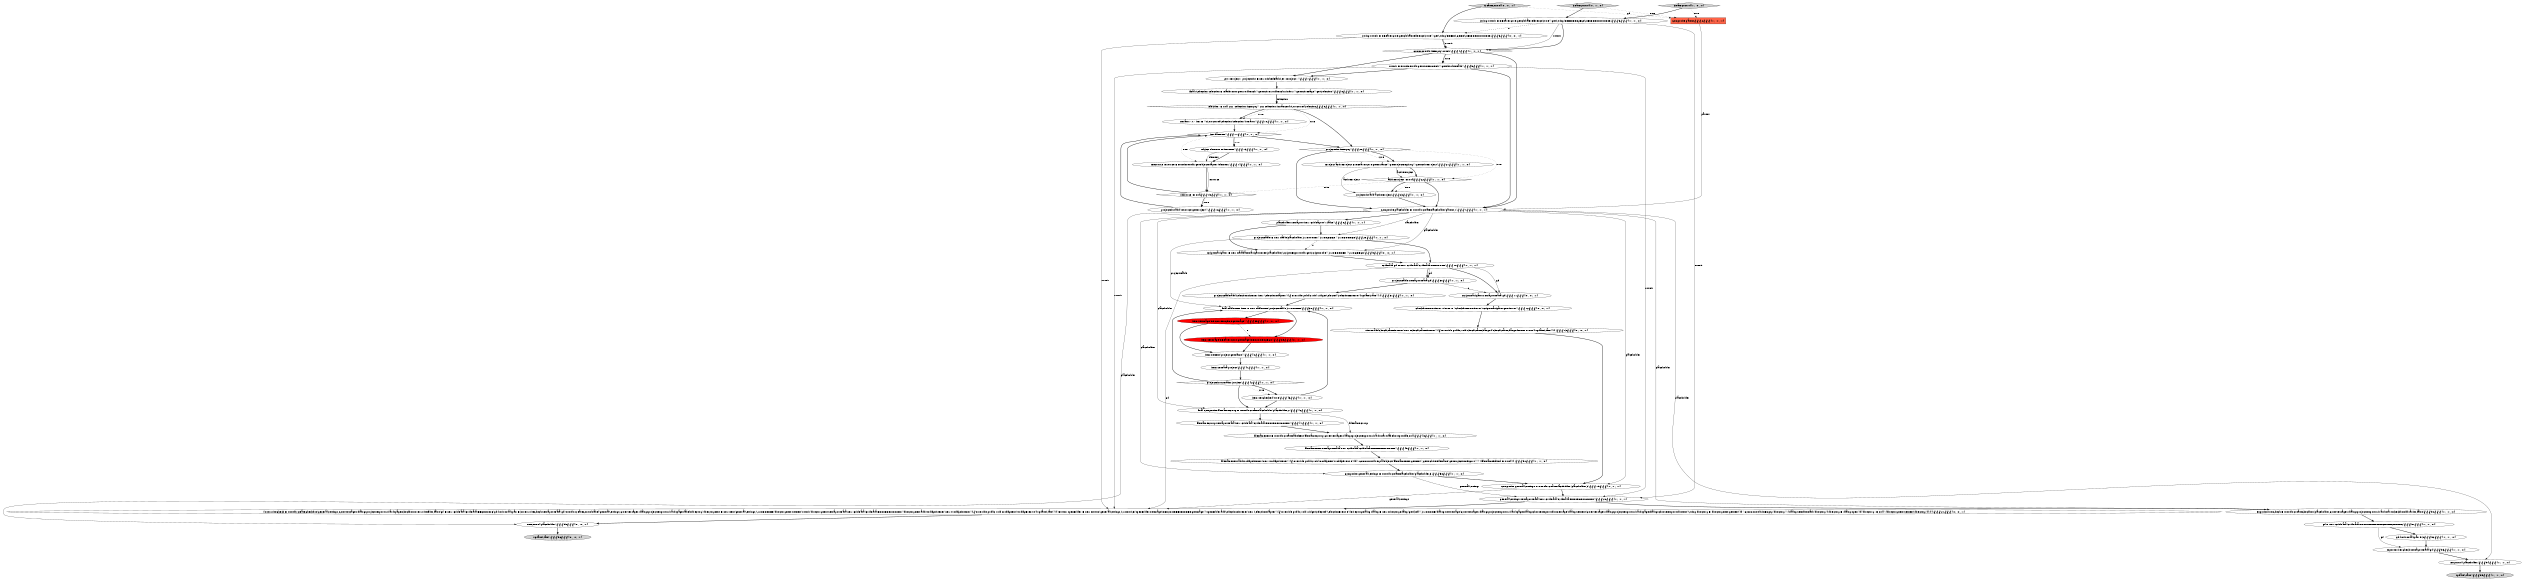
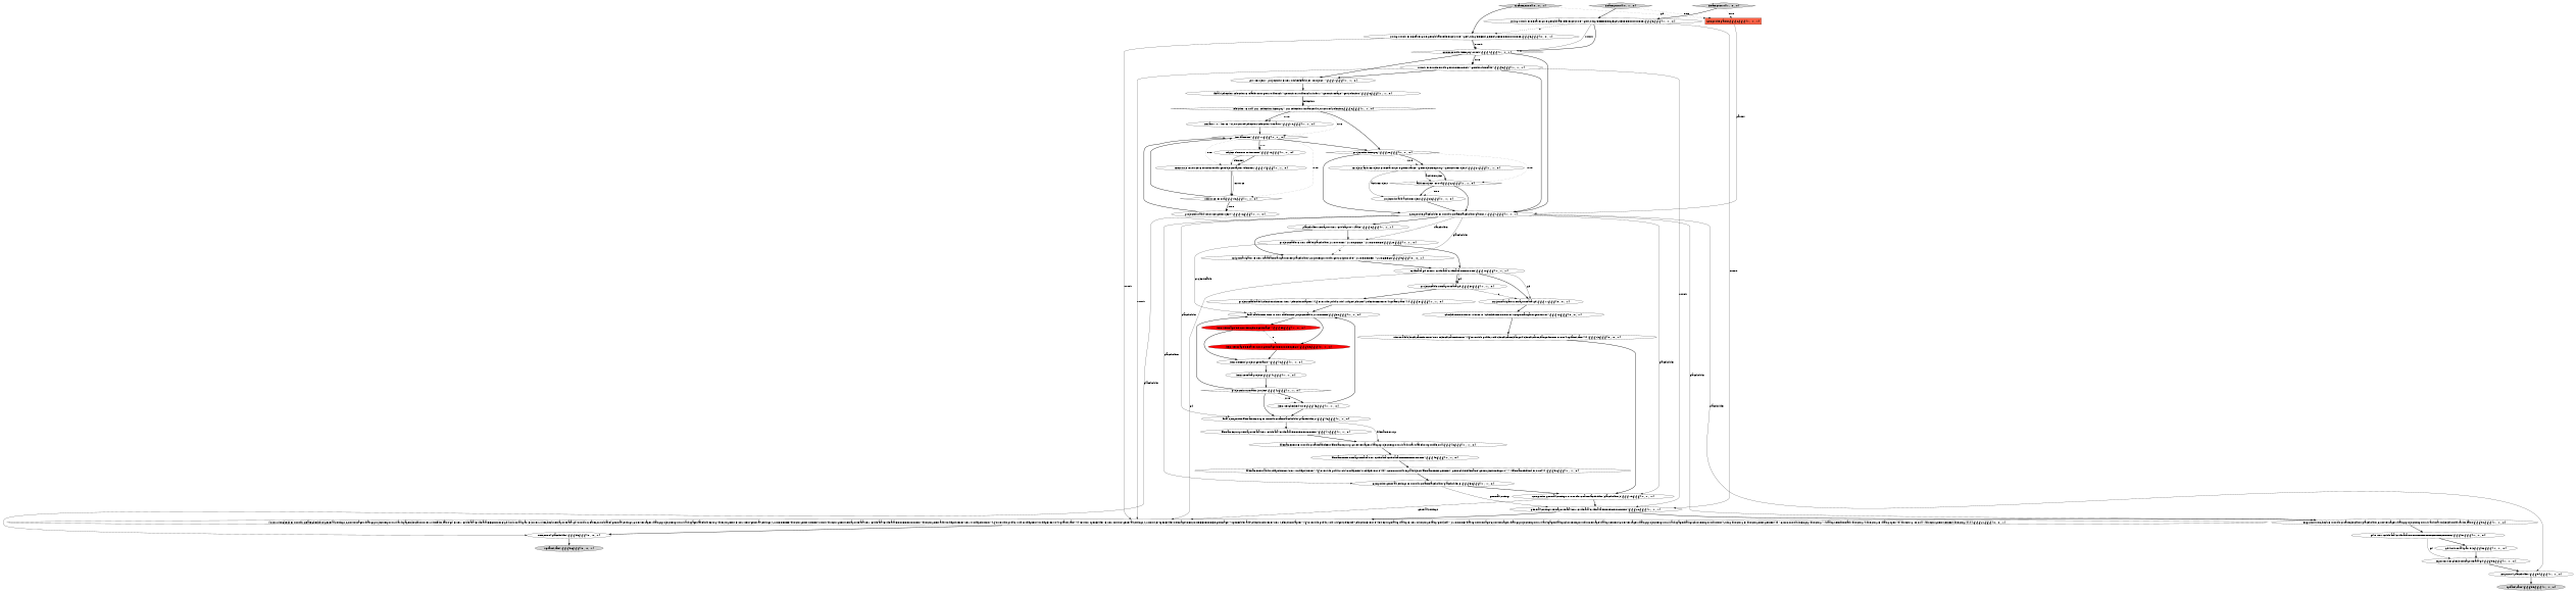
  digraph {
    node [fillcolor=white shape=ellipse style=filled]
    edge [style=bold]
    n1 [label="setControl(placeholder)@@@55@@@['0', '0', '1']"]
    n2 [fillcolor=lightgray label="updateState()@@@56@@@['0', '0', '1']"]
    n3 [label="gd = new GridData(GridData.HORIZONTAL_ALIGN_BEGINNING)@@@91@@@['1', '1', '0']"]
    n4 [label="exportDriverCheck.setLayoutData(gd)@@@93@@@['1', '1', '0']"]
    n5 [label="gd.horizontalSpan = 3@@@92@@@['1', '1', '0']"]
    n6 [label="setControl(placeholder)@@@94@@@['1', '1', '0']"]
    n7 [label="IResource resource = RuntimeUtils.getObjectAdapter(element,)@@@14@@@['1', '1', '0']"]
    n8 [label="resource != null@@@15@@@['1', '1', '0']" shape=diamond]
    n9 [label="projectList.add(resource.getProject())@@@16@@@['1', '1', '0']"]
    n10 [label="iter.hasNext()@@@11@@@['1', '1', '0']" shape=diamond]
    n11 [label="Set<IProject> projectList = new LinkedHashSet<IProject>()@@@7@@@['1', '1', '0']"]
    n12 [label="final ISelection selection = PlatformUI.getWorkbench().getActiveWorkbenchWindow().getActivePage().getSelection()@@@8@@@['1', '1', '0']"]
    n13 [label="selection != null && !selection.isEmpty() && selection instanceof IStructuredSelection@@@9@@@['1', '1', '0']" shape=diamond]
    n14 [fillcolor=red label="item.setImage(DBeaverIcons.getImage(DBIcon.PROJECT))@@@39@@@['0', '1', '0']"]
    n15 [label="item.setText(project.getName())@@@40@@@['1', '1', '0']"]
    n16 [label="item.setData(project)@@@41@@@['1', '1', '0']"]
    n17 [label="final Composite fileNameGroup = UIUtils.createPlaceholder(placeholder,2)@@@46@@@['1', '1', '0']"]
    n18 [label="fileNameGroup.setLayoutData(new GridData(GridData.FILL_HORIZONTAL))@@@47@@@['1', '1', '0']"]
    n19 [label="fileNameText = UIUtils.createLabelText(fileNameGroup,CoreMessages.dialog_project_export_wizard_start_label_output_file,null)@@@48@@@['1', '1', '0']"]
    n20 [label="fileNameText.setLayoutData(new GridData(GridData.FILL_HORIZONTAL))@@@49@@@['1', '1', '0']"]
    n21 [fillcolor=tomato label="Composite parent@@@2@@@['1', '1', '1']" shape=box]
    n22 [label="Composite placeholder = UIUtils.createPlaceholder(parent,1)@@@7@@@['1', '1', '1']"]
    n23 [label="Composite generalSettings = UIUtils.createPlaceholder(placeholder,3)@@@58@@@['1', '1', '0']"]
    n24 [label="Composite generalSettings = UIUtils.createPlaceholder(placeholder,3)@@@19@@@['1', '1', '1']"]
    n25 [label="placeholder.setLayout(new GridLayout(1,false))@@@8@@@['1', '1', '1']"]
    n26 [label="projectsTable = new Table(placeholder,SWT.MULTI | SWT.CHECK | SWT.BORDER)@@@28@@@['1', '1', '0']"]
    n27 [label="exportDriverCheck = UIUtils.createCheckbox(placeholder,CoreMessages.dialog_project_export_wizard_start_checkbox_libraries,false)@@@90@@@['1', '1', '0']"]
    n28 [label="scriptsNavigator = new DatabaseNavigatorTree(placeholder,ScriptsExportUtils.getScriptsNode(),SWT.BORDER | SWT.CHECK)@@@9@@@['0', '0', '1']"]
    n29 [label="Object element = iter.next()@@@13@@@['1', '1', '0']"]
    n30 [label="projectList.isEmpty()@@@20@@@['1', '1', '0']" shape=diamond]
    n31 [label="projectList.add(activeProject)@@@23@@@['1', '1', '0']"]
    n32 [label="GridData gd = new GridData(GridData.FILL_BOTH)@@@10@@@['1', '1', '1']"]
    n33 [label="{overwriteCheck = UIUtils.createCheckbox(generalSettings,CoreMessages.dialog_project_export_wizard_page_checkbox_overwrite_files,false)gd = new GridData(GridData.BEGINNING)gd.horizontalSpan = 3overwriteCheck.setLayoutData(gd)UIUtils.createControlLabel(generalSettings,CoreMessages.dialog_project_export_wizard_page_label_directory)directoryText = new Text(generalSettings,SWT.BORDER)directoryText.setText(outDir)directoryText.setLayoutData(new GridData(GridData.FILL_HORIZONTAL))directoryText.addModifyListener(new ModifyListener(){@Override public void modifyText(ModifyEvent e){updateState()}})Button openFolder = new Button(generalSettings,SWT.PUSH)openFolder.setImage(DBIcon.TREE_FOLDER.getImage())openFolder.addSelectionListener(new SelectionAdapter(){@Override public void widgetSelected(SelectionEvent e){DirectoryDialog dialog = new DirectoryDialog(getShell(),SWT.NONE)dialog.setMessage(CoreMessages.dialog_project_export_wizard_page_dialog_choose_export_dir_message)dialog.setText(CoreMessages.dialog_project_export_wizard_page_dialog_choose_export_dir_text)String directory = directoryText.getText()if (!CommonUtils.isEmpty(directory)) {dialog.setFilterPath(directory)}directory = dialog.open()if (directory != null) {directoryText.setText(directory)}}})}@@@21@@@['0', '0', '1']"]
    n34 [label="scriptsNavigator.setLayoutData(gd)@@@11@@@['0', '0', '1']"]
    n35 [label="projectsTable.setLayoutData(gd)@@@30@@@['1', '1', '0']"]
    n36 [label="CheckboxTreeViewer viewer = (CheckboxTreeViewer)scriptsNavigator.getViewer()@@@12@@@['0', '0', '1']"]
    n37 [label="projectsTable.addSelectionListener(new SelectionAdapter(){@Override public void widgetSelected(SelectionEvent e){updateState()}})@@@31@@@['1', '1', '0']"]
    n38 [fillcolor=red label="item.setImage(DBIcon.PROJECT.getImage())@@@39@@@['1', '0', '0']"]
    n39 [label="String outDir = DBeaverCore.getGlobalPreferenceStore().getString(PREF_PROJECTS_EXPORT_OUT_DIR)@@@3@@@['1', '1', '0']"]
    n40 [label="String outDir = DBeaverCore.getGlobalPreferenceStore().getString(PREF_SCRIPTS_EXPORT_OUT_DIR)@@@3@@@['0', '0', '1']"]
    n41 [label="generalSettings.setLayoutData(new GridData(GridData.FILL_HORIZONTAL))@@@20@@@['1', '1', '1']"]
    n42 [label="CommonUtils.isEmpty(outDir)@@@4@@@['1', '1', '1']" shape=diamond]
    n43 [label="outDir = RuntimeUtils.getUserHomeDir().getAbsolutePath()@@@5@@@['1', '1', '1']"]
    n44 [label="projectList.contains(project)@@@42@@@['1', '1', '0']" shape=diamond]
    n45 [label="final TableItem item = new TableItem(projectsTable,SWT.NONE)@@@38@@@['1', '1', '0']"]
    n46 [label="item.setChecked(true)@@@43@@@['1', '1', '0']"]
    n47 [label="Iterator<?> iter = ((IStructuredSelection)selection).iterator()@@@10@@@['1', '1', '0']"]
    n48 [fillcolor=lightgray label="updateState()@@@95@@@['1', '1', '0']"]
    n49 [label="fileNameText.addModifyListener(new ModifyListener(){@Override public void modifyText(ModifyEvent e){if (!CommonUtils.equalObjects(fileNameText.getText(),getArchiveFileName(getProjectsToExport()))) {fileNameEdited = true}}})@@@50@@@['1', '1', '0']"]
    n50 [label="IProject activeProject = DBeaverCore.getInstance().getProjectRegistry().getActiveProject()@@@21@@@['1', '1', '0']"]
    n51 [label="activeProject != null@@@22@@@['1', '1', '0']" shape=diamond]
    n52 [fillcolor=lightgray label="createControl['0', '0', '1']" shape=diamond]
    n53 [label="viewer.addCheckStateListener(new ICheckStateListener(){@Override public void checkStateChanged(CheckStateChangedEvent event){updateState()}})@@@13@@@['0', '0', '1']"]
    n54 [fillcolor=lightgray label="createControl['0', '1', '0']" shape=diamond]
    n55 [fillcolor=lightgray label="createControl['1', '0', '0']" shape=diamond]
    n1 -> n2
    n3 -> n4 [label=gd style=solid]
    n3 -> n5
    n4 -> n6
    n5 -> n4
    n6 -> n48
    n7 -> n8
    n7 -> n8 [label=resource style=solid]
    n8 -> n9 [label=true style=dotted]
    n8 -> n9
    n8 -> n10
    n9 -> n10
    n10 -> n7 [label=true style=dotted]
-   n51 -> n8 [label=true style=dotted]
+   n10 -> n8 [label=true style=dotted]
    n10 -> n29
    n10 -> n29 [label=true style=dotted]
    n10 -> n30
    n11 -> n12
    n12 -> n13 [label=selection style=solid]
    n12 -> n13
    n13 -> n10 [label=true style=dotted]
    n13 -> n30
    n13 -> n47 [label=true style=dotted]
    n13 -> n47
    n14 -> n15
    n15 -> n16
    n16 -> n44
    n17 -> n18
    n17 -> n19 [label=fileNameGroup style=solid]
    n18 -> n19
    n19 -> n20
    n20 -> n49
    n21 -> n22 [label=parent style=solid]
    n22 -> n1 [label=placeholder style=solid]
    n22 -> n6 [label=placeholder style=solid]
    n22 -> n17 [label=placeholder style=solid]
    n22 -> n23 [label=placeholder style=solid]
    n22 -> n24 [label=placeholder style=solid]
    n22 -> n25
    n22 -> n26 [label=placeholder style=solid]
    n22 -> n27 [label=placeholder style=solid]
    n22 -> n28 [label=placeholder style=solid]
    n23 -> n24
    n23 -> n41 [label=generalSettings style=solid]
    n24 -> n33 [label=generalSettings style=solid]
    n24 -> n41
    n25 -> n26
    n25 -> n28
    n26 -> n28 [label=0 style=dashed]
    n26 -> n32
    n26 -> n45 [label=projectsTable style=solid]
    n27 -> n3
    n28 -> n32
    n29 -> n7
    n29 -> n7 [label=element style=solid]
    n30 -> n22
    n30 -> n50 [label=true style=dotted]
    n30 -> n50
    n30 -> n51 [label=true style=dotted]
    n31 -> n22
    n32 -> n33 [label=gd style=solid]
    n32 -> n34 [label=gd style=solid]
    n32 -> n34
    n32 -> n35
    n32 -> n35 [label=gd style=solid]
    n33 -> n1
    n34 -> n36
    n35 -> n34 [label=0 style=solid]
    n35 -> n37
    n36 -> n53
    n37 -> n45
    n38 -> n14 [label=0 style=dashed]
    n38 -> n15
    n39 -> n40 [label=0 style=dashed]
    n39 -> n41 [label=outDir style=solid]
    n39 -> n42
    n39 -> n42 [label=outDir style=solid]
    n40 -> n33 [label=outDir style=solid]
    n40 -> n42 [label=outDir style=solid]
    n40 -> n42
    n41 -> n27
    n41 -> n33
    n42 -> n11
    n42 -> n22
    n42 -> n43
    n42 -> n43 [label=true style=dotted]
    n43 -> n11
    n43 -> n22
    n43 -> n33 [label=outDir style=solid]
    n43 -> n41 [label=outDir style=solid]
    n44 -> n17
    n44 -> n45
    n44 -> n46 [label=true style=dotted]
    n44 -> n46
    n45 -> n14
    n45 -> n38
    n46 -> n17
    n46 -> n45
    n47 -> n10
    n49 -> n23
    n50 -> n31 [label=activeProject style=solid]
    n50 -> n51
    n50 -> n51 [label=activeProject style=solid]
    n51 -> n22
    n51 -> n31
    n51 -> n31 [label=true style=dotted]
    n52 -> n21 [label=gd style=dotted]
    n52 -> n40
    n53 -> n24
    n54 -> n21 [label=true style=dotted]
    n54 -> n39
    n55 -> n21 [label=true style=dotted]
    n55 -> n39
  }
